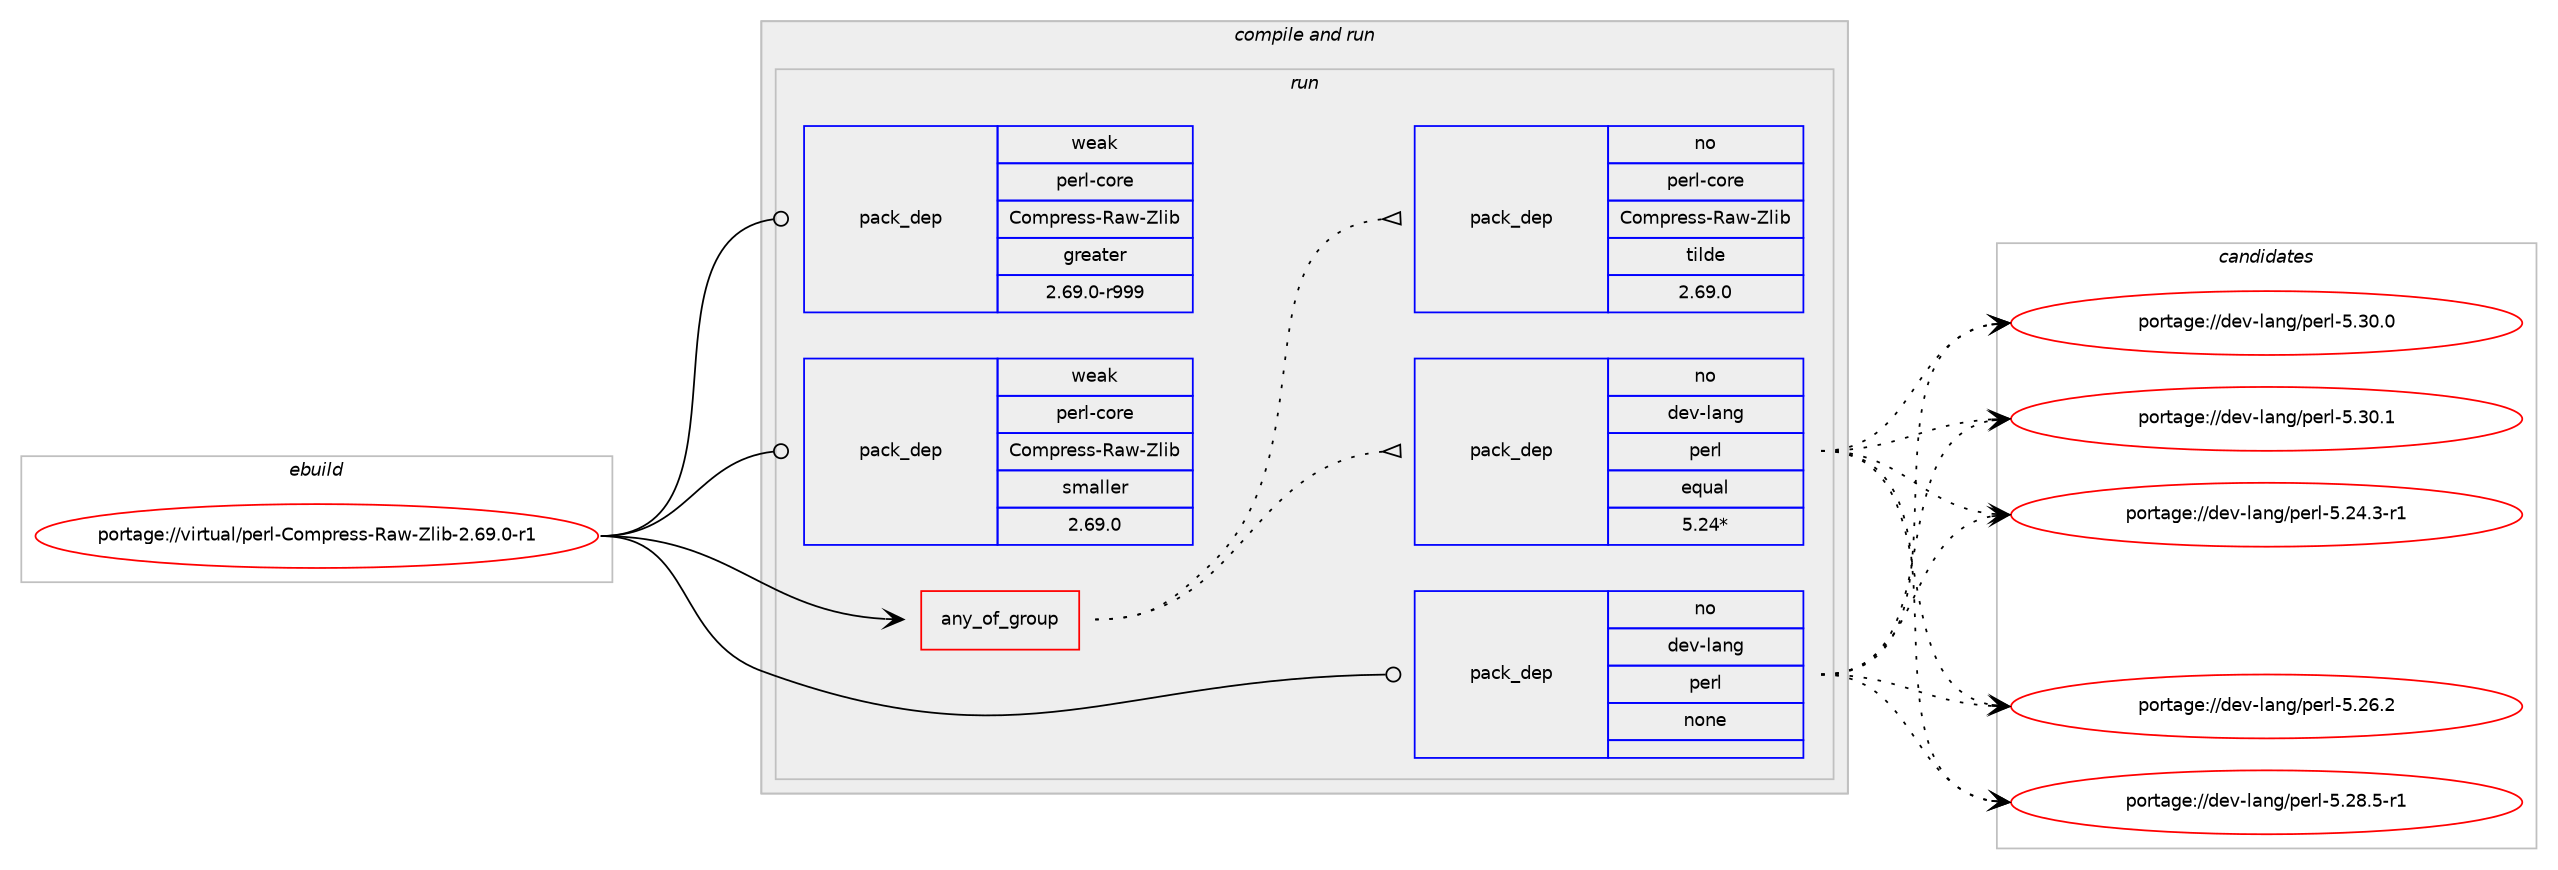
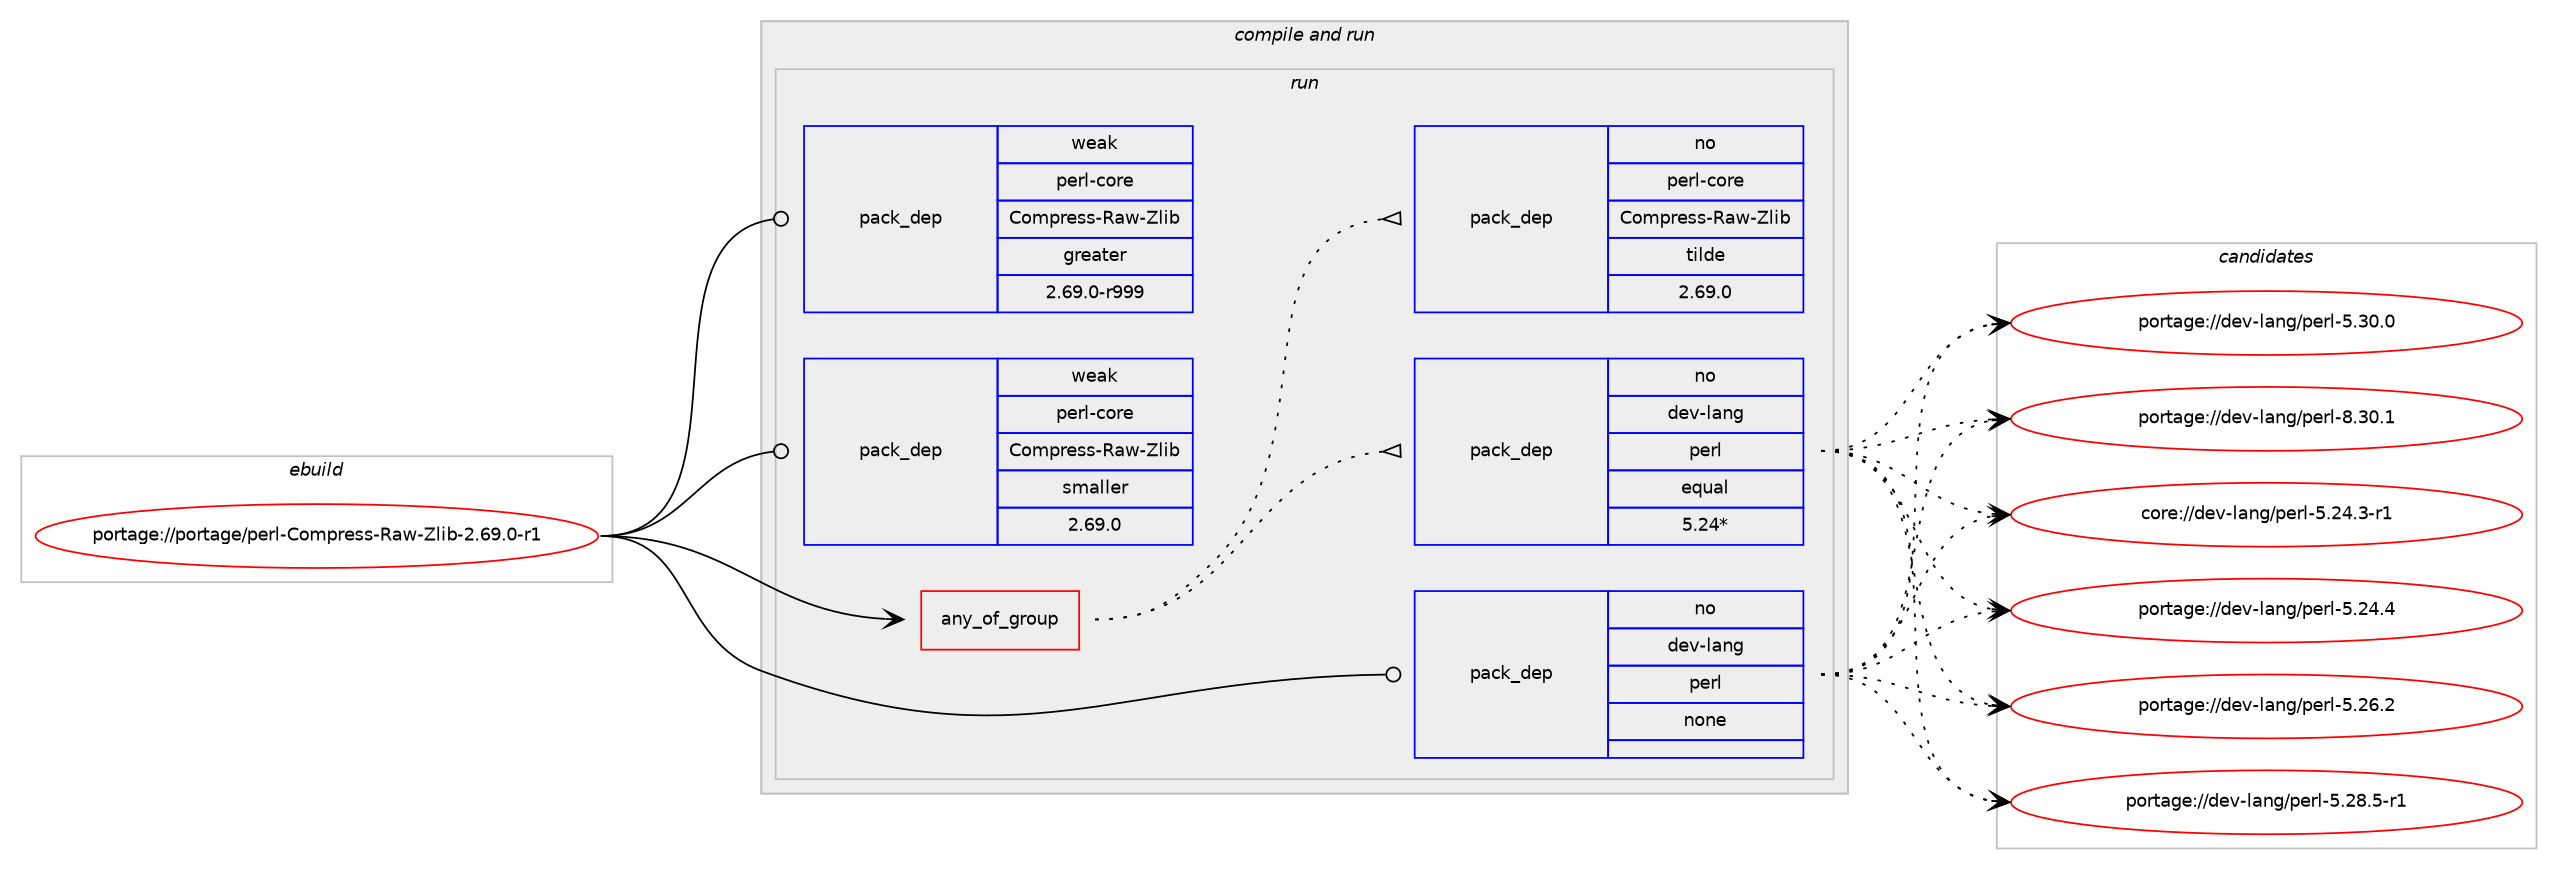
  digraph {
    compound=true
    concentrate=true
    fontname=Helvetica
    fontsize=10
    newrank=true
    rankdir=LR
    ranksep=1.5
    node [color=red fontname=Helvetica fontsize=10]
    edge [arrowhead=vee headport=w style=dotted tailport=e weight=100]
-   n1 [label="portage://virtual/perl-Compress-Raw-Zlib-2.69.0-r1" width=4]
+   n1 [label="portage://portage/perl-Compress-Raw-Zlib-2.69.0-r1" width=4]
    n2 [color=blue label=<<TABLE BORDER="0" CELLBORDER="1" CELLSPACING="0" CELLPADDING="4" WIDTH="220"><TR><TD ROWSPAN="6" CELLPADDING="30">pack_dep</TD></TR><TR><TD WIDTH="110">no</TD></TR><TR><TD>dev-lang</TD></TR><TR><TD>perl</TD></TR><TR><TD>equal</TD></TR><TR><TD>5.24*</TD></TR></TABLE>> shape=none]
    n3 [color=blue label=<<TABLE BORDER="0" CELLBORDER="1" CELLSPACING="0" CELLPADDING="4" WIDTH="220"><TR><TD ROWSPAN="6" CELLPADDING="30">pack_dep</TD></TR><TR><TD WIDTH="110">no</TD></TR><TR><TD>perl-core</TD></TR><TR><TD>Compress-Raw-Zlib</TD></TR><TR><TD>tilde</TD></TR><TR><TD>2.69.0</TD></TR></TABLE>> shape=none]
    n4 [label=<<TABLE BORDER="0" CELLBORDER="1" CELLSPACING="0" CELLPADDING="4"><TR><TD CELLPADDING="10">any_of_group</TD></TR></TABLE>> shape=none]
    n5 [color=blue label=<<TABLE BORDER="0" CELLBORDER="1" CELLSPACING="0" CELLPADDING="4" WIDTH="220"><TR><TD ROWSPAN="6" CELLPADDING="30">pack_dep</TD></TR><TR><TD WIDTH="110">no</TD></TR><TR><TD>dev-lang</TD></TR><TR><TD>perl</TD></TR><TR><TD>none</TD></TR><TR><TD></TD></TR></TABLE>> shape=none]
    n6 [color=blue label=<<TABLE BORDER="0" CELLBORDER="1" CELLSPACING="0" CELLPADDING="4" WIDTH="220"><TR><TD ROWSPAN="6" CELLPADDING="30">pack_dep</TD></TR><TR><TD WIDTH="110">weak</TD></TR><TR><TD>perl-core</TD></TR><TR><TD>Compress-Raw-Zlib</TD></TR><TR><TD>greater</TD></TR><TR><TD>2.69.0-r999</TD></TR></TABLE>> shape=none]
    n7 [color=blue label=<<TABLE BORDER="0" CELLBORDER="1" CELLSPACING="0" CELLPADDING="4" WIDTH="220"><TR><TD ROWSPAN="6" CELLPADDING="30">pack_dep</TD></TR><TR><TD WIDTH="110">weak</TD></TR><TR><TD>perl-core</TD></TR><TR><TD>Compress-Raw-Zlib</TD></TR><TR><TD>smaller</TD></TR><TR><TD>2.69.0</TD></TR></TABLE>> shape=none]
-   n8 [label="portage://dev-lang/perl-5.24.3-r1" width=4]
+   n8 [label="core://dev-lang/perl-5.24.3-r1" width=4]
+   n9 [label="portage://dev-lang/perl-5.24.4" width=4]
    n10 [label="portage://dev-lang/perl-5.26.2" width=4]
    n11 [label="portage://dev-lang/perl-5.28.5-r1" width=4]
    n12 [label="portage://dev-lang/perl-5.30.0" width=4]
-   n13 [label="portage://dev-lang/perl-5.30.1" width=4]
+   n13 [label="portage://dev-lang/perl-8.30.1" width=4]
    subgraph cluster_1 {
      color=gray
      label=<<i>ebuild</i>>
      rank=same
      n1
    }
    subgraph cluster_2 {
      color=gray
      label=<<i>dependencies</i>>
      subgraph cluster_3 {
        color=gray
        fillcolor="#eeeeee"
        label=<<i>compile</i>>
        style=filled
      }
      subgraph cluster_4 {
        color=gray
        fillcolor="#eeeeee"
        label=<<i>compile and run</i>>
        style=filled
      }
      subgraph cluster_5 {
        color=gray
        fillcolor="#eeeeee"
        label=<<i>run</i>>
        style=filled
        subgraph sub_6 {
          color=gray
          fillcolor="#eeeeee"
          label=<<i>run</i>>
          style=filled
          n4
          subgraph sub_7 {
            color=gray
            fillcolor="#eeeeee"
            label=<<i>run</i>>
            style=filled
            n2
          }
          subgraph sub_8 {
            color=gray
            fillcolor="#eeeeee"
            label=<<i>run</i>>
            style=filled
            n3
          }
        }
        subgraph sub_9 {
          color=gray
          fillcolor="#eeeeee"
          label=<<i>run</i>>
          style=filled
          n5
        }
        subgraph sub_10 {
          color=gray
          fillcolor="#eeeeee"
          label=<<i>run</i>>
          style=filled
          n6
        }
        subgraph sub_11 {
          color=gray
          fillcolor="#eeeeee"
          label=<<i>run</i>>
          style=filled
          n7
        }
      }
    }
    subgraph cluster_12 {
      color=gray
      label=<<i>candidates</i>>
      rank=same
      subgraph sub_13 {
        color=black
        label=<<i>candidates</i>>
        nodesep=1
        rank=same
        n8
+       n9
        n10
        n11
        n12
        n13
      }
      subgraph sub_14 {
        color=black
        label=<<i>candidates</i>>
        nodesep=1
        rank=same
      }
      subgraph sub_15 {
        color=black
        label=<<i>candidates</i>>
        nodesep=1
        rank=same
        n8
+       n9
        n10
        n11
        n12
        n13
      }
      subgraph sub_16 {
        color=black
        label=<<i>candidates</i>>
        nodesep=1
        rank=same
      }
      subgraph sub_17 {
        color=black
        label=<<i>candidates</i>>
        nodesep=1
        rank=same
      }
    }
    n1 -> n4 [style=solid weight=20]
    n1 -> n5 [arrowhead=odot style=solid weight=20]
    n1 -> n6 [arrowhead=odot style=solid weight=20]
    n1 -> n7 [arrowhead=odot style=solid weight=20]
    n2 -> n8
+   n2 -> n9
    n2 -> n10
    n2 -> n11
    n2 -> n12
    n2 -> n13
    n4 -> n2 [arrowhead=oinv weight=20]
    n4 -> n3 [arrowhead=oinv weight=20]
    n5 -> n8
+   n5 -> n9
    n5 -> n10
    n5 -> n11
    n5 -> n12
    n5 -> n13
  }
